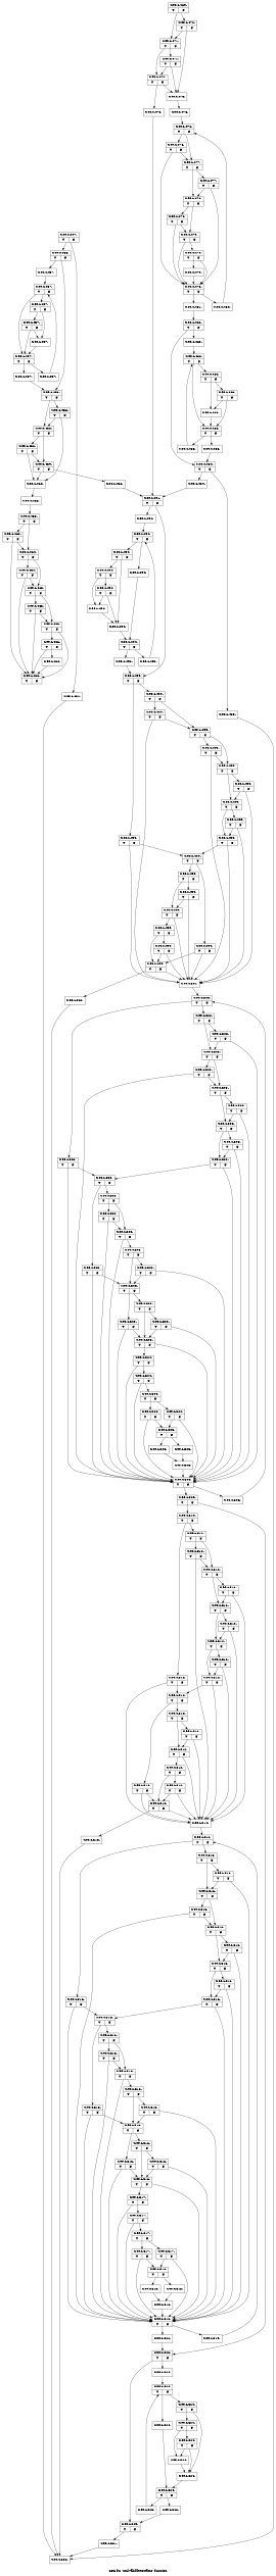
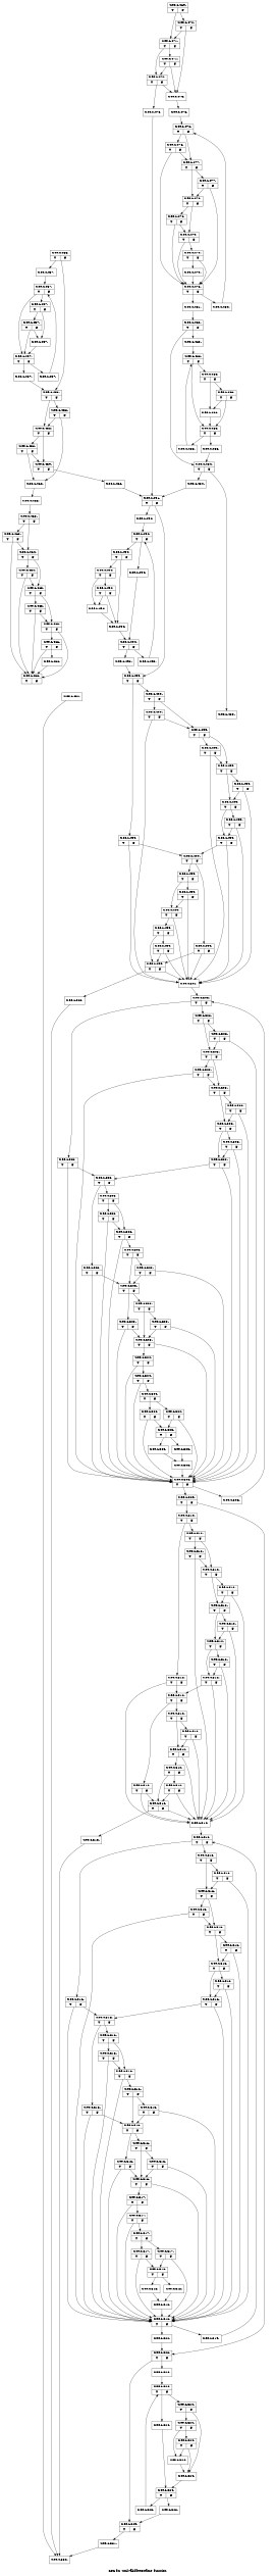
  digraph {
    label="CFG for 'xmlValidateQName' function"
    node [shape=record]
-   n1 [label="{tree.c:447:|{<s0>T|<s1>F}}"]
    n2 [label="{tree.c:452:}"]
    n3 [label="{tree.c:456:|{<s0>T|<s1>F}}"]
    n4 [label="{tree.c:532:}"]
    n5 [label="{tree.c:457:}"]
    n6 [label="{tree.c:458:|{<s0>T|<s1>F}}"]
    n7 [label="{tree.c:457:|{<s0>T|<s1>F}}"]
    n8 [label="{tree.c:458:|{<s0>T|<s1>F}}"]
    n9 [label="{tree.c:458:|{<s0>T|<s1>F}}"]
    n10 [label="{tree.c:457:|{<s0>T|<s1>F}}"]
    n11 [label="{tree.c:457:|{<s0>T|<s1>F}}"]
    n12 [label="{tree.c:460:}"]
    n13 [label="{tree.c:458:|{<s0>T|<s1>F}}"]
    n14 [label="{tree.c:459:|{<s0>T|<s1>F}}"]
    n15 [label="{tree.c:457:}"]
    n16 [label="{tree.c:457:}"]
    n17 [label="{tree.c:457:|{<s0>T|<s1>F}}"]
    n18 [label="{tree.c:457:}"]
    n19 [label="{tree.c:463:}"]
    n20 [label="{tree.c:462:}"]
    n21 [label="{tree.c:463:|{<s0>T|<s1>F}}"]
    n22 [label="{tree.c:491:|{<s0>T|<s1>F}}"]
    n23 [label="{tree.c:494:}"]
    n24 [label="{tree.c:499:|{<s0>T|<s1>F}}"]
    n25 [label="{tree.c:463:|{<s0>T|<s1>F}}"]
    n26 [label="{tree.c:464:|{<s0>T|<s1>F}}"]
    n27 [label="{tree.c:494:|{<s0>T|<s1>F}}"]
    n28 [label="{tree.c:499:|{<s0>T|<s1>F}}"]
    n29 [label="{tree.c:499:|{<s0>T|<s1>F}}"]
    n30 [label="{tree.c:463:|{<s0>T|<s1>F}}"]
    n31 [label="{tree.c:464:|{<s0>T|<s1>F}}"]
    n32 [label="{tree.c:465:|{<s0>T|<s1>F}}"]
    n33 [label="{tree.c:465:|{<s0>T|<s1>F}}"]
    n34 [label="{tree.c:466:|{<s0>T|<s1>F}}"]
    n35 [label="{tree.c:466:|{<s0>T|<s1>F}}"]
    n36 [label="{tree.c:466:}"]
    n37 [label="{tree.c:469:|{<s0>T|<s1>F}}"]
    n38 [label="{tree.c:470:|{<s0>T|<s1>F}}"]
    n39 [label="{tree.c:471:|{<s0>T|<s1>F}}"]
    n40 [label="{tree.c:482:|{<s0>T|<s1>F}}"]
    n41 [label="{tree.c:483:}"]
    n42 [label="{tree.c:484:|{<s0>T|<s1>F}}"]
    n43 [label="{tree.c:473:}"]
    n44 [label="{tree.c:471:|{<s0>T|<s1>F}}"]
    n45 [label="{tree.c:472:|{<s0>T|<s1>F}}"]
    n46 [label="{tree.c:483:|{<s0>T|<s1>F}}"]
    n47 [label="{tree.c:485:}"]
    n48 [label="{tree.c:484:}"]
    n49 [label="{tree.c:476:}"]
    n50 [label="{tree.c:475:}"]
    n51 [label="{tree.c:476:|{<s0>T|<s1>F}}"]
    n52 [label="{tree.c:476:|{<s0>T|<s1>F}}"]
    n53 [label="{tree.c:477:|{<s0>T|<s1>F}}"]
    n54 [label="{tree.c:476:|{<s0>T|<s1>F}}"]
    n55 [label="{tree.c:477:|{<s0>T|<s1>F}}"]
    n56 [label="{tree.c:478:|{<s0>T|<s1>F}}"]
    n57 [label="{tree.c:480:}"]
    n58 [label="{tree.c:481:}"]
    n59 [label="{tree.c:478:|{<s0>T|<s1>F}}"]
    n60 [label="{tree.c:479:|{<s0>T|<s1>F}}"]
    n61 [label="{tree.c:479:|{<s0>T|<s1>F}}"]
    n62 [label="{tree.c:479:}"]
    n63 [label="{tree.c:483:|{<s0>T|<s1>F}}"]
    n64 [label="{tree.c:483:|{<s0>T|<s1>F}}"]
    n65 [label="{tree.c:483:}"]
    n66 [label="{tree.c:483:}"]
    n67 [label="{tree.c:483:|{<s0>T|<s1>F}}"]
    n68 [label="{tree.c:483:}"]
    n69 [label="{tree.c:494:|{<s0>T|<s1>F}}"]
    n70 [label="{tree.c:494:}"]
    n71 [label="{tree.c:499:|{<s0>T|<s1>F}}"]
    n72 [label="{tree.c:499:|{<s0>T|<s1>F}}"]
    n73 [label="{tree.c:501:}"]
    n74 [label="{tree.c:499:|{<s0>T|<s1>F}}"]
    n75 [label="{tree.c:494:}"]
    n76 [label="{tree.c:494:|{<s0>T|<s1>F}}"]
    n77 [label="{tree.c:494:|{<s0>T|<s1>F}}"]
    n78 [label="{tree.c:494:|{<s0>T|<s1>F}}"]
    n79 [label="{tree.c:494:}"]
    n80 [label="{tree.c:495:}"]
    n81 [label="{tree.c:498:}"]
    n82 [label="{tree.c:499:|{<s0>T|<s1>F}}"]
    n83 [label="{tree.c:499:|{<s0>T|<s1>F}}"]
    n84 [label="{tree.c:503:|{<s0>T|<s1>F}}"]
    n85 [label="{tree.c:499:|{<s0>T|<s1>F}}"]
    n86 [label="{tree.c:499:|{<s0>T|<s1>F}}"]
    n87 [label="{tree.c:499:|{<s0>T|<s1>F}}"]
    n88 [label="{tree.c:499:|{<s0>T|<s1>F}}"]
    n89 [label="{tree.c:503:|{<s0>T|<s1>F}}"]
    n90 [label="{tree.c:503:|{<s0>T|<s1>F}}"]
    n91 [label="{tree.c:499:|{<s0>T|<s1>F}}"]
    n92 [label="{tree.c:499:|{<s0>T|<s1>F}}"]
    n93 [label="{tree.c:499:|{<s0>T|<s1>F}}"]
    n94 [label="{tree.c:499:|{<s0>T|<s1>F}}"]
    n95 [label="{tree.c:499:|{<s0>T|<s1>F}}"]
    n96 [label="{tree.c:500:}"]
    n97 [label="{tree.c:499:|{<s0>T|<s1>F}}"]
    n98 [label="{tree.c:499:|{<s0>T|<s1>F}}"]
    n99 [label="{tree.c:503:|{<s0>T|<s1>F}}"]
    n100 [label="{tree.c:503:|{<s0>T|<s1>F}}"]
    n101 [label="{tree.c:503:|{<s0>T|<s1>F}}"]
    n102 [label="{tree.c:503:|{<s0>T|<s1>F}}"]
    n103 [label="{tree.c:503:|{<s0>T|<s1>F}}"]
    n104 [label="{tree.c:503:|{<s0>T|<s1>F}}"]
    n105 [label="{tree.c:506:}"]
    n106 [label="{tree.c:509:|{<s0>T|<s1>F}}"]
    n107 [label="{tree.c:503:|{<s0>T|<s1>F}}"]
    n108 [label="{tree.c:503:|{<s0>T|<s1>F}}"]
    n109 [label="{tree.c:503:|{<s0>T|<s1>F}}"]
    n110 [label="{tree.c:503:|{<s0>T|<s1>F}}"]
    n111 [label="{tree.c:510:|{<s0>T|<s1>F}}"]
    n112 [label="{tree.c:523:|{<s0>T|<s1>F}}"]
    n113 [label="{tree.c:503:|{<s0>T|<s1>F}}"]
    n114 [label="{tree.c:503:|{<s0>T|<s1>F}}"]
    n115 [label="{tree.c:503:|{<s0>T|<s1>F}}"]
    n116 [label="{tree.c:503:|{<s0>T|<s1>F}}"]
    n117 [label="{tree.c:503:|{<s0>T|<s1>F}}"]
    n118 [label="{tree.c:503:|{<s0>T|<s1>F}}"]
    n119 [label="{tree.c:503:|{<s0>T|<s1>F}}"]
    n120 [label="{tree.c:503:|{<s0>T|<s1>F}}"]
    n121 [label="{tree.c:503:|{<s0>T|<s1>F}}"]
    n122 [label="{tree.c:503:|{<s0>T|<s1>F}}"]
    n123 [label="{tree.c:503:|{<s0>T|<s1>F}}"]
    n124 [label="{tree.c:504:|{<s0>T|<s1>F}}"]
    n125 [label="{tree.c:504:|{<s0>T|<s1>F}}"]
    n126 [label="{tree.c:504:|{<s0>T|<s1>F}}"]
    n127 [label="{tree.c:504:|{<s0>T|<s1>F}}"]
    n128 [label="{tree.c:504:|{<s0>T|<s1>F}}"]
    n129 [label="{tree.c:505:|{<s0>T|<s1>F}}"]
    n130 [label="{tree.c:505:}"]
    n131 [label="{tree.c:505:}"]
    n132 [label="{tree.c:505:}"]
    n133 [label="{tree.c:512:|{<s0>T|<s1>F}}"]
    n134 [label="{tree.c:512:|{<s0>T|<s1>F}}"]
    n135 [label="{tree.c:524:}"]
    n136 [label="{tree.c:529:|{<s0>T|<s1>F}}"]
    n137 [label="{tree.c:512:|{<s0>T|<s1>F}}"]
    n138 [label="{tree.c:512:|{<s0>T|<s1>F}}"]
    n139 [label="{tree.c:514:}"]
    n140 [label="{tree.c:512:|{<s0>T|<s1>F}}"]
    n141 [label="{tree.c:524:|{<s0>T|<s1>F}}"]
    n142 [label="{tree.c:531:}"]
    n143 [label="{tree.c:512:|{<s0>T|<s1>F}}"]
    n144 [label="{tree.c:512:|{<s0>T|<s1>F}}"]
    n145 [label="{tree.c:516:|{<s0>T|<s1>F}}"]
    n146 [label="{tree.c:512:|{<s0>T|<s1>F}}"]
    n147 [label="{tree.c:512:|{<s0>T|<s1>F}}"]
    n148 [label="{tree.c:512:|{<s0>T|<s1>F}}"]
    n149 [label="{tree.c:512:|{<s0>T|<s1>F}}"]
    n150 [label="{tree.c:516:|{<s0>T|<s1>F}}"]
    n151 [label="{tree.c:516:|{<s0>T|<s1>F}}"]
    n152 [label="{tree.c:512:|{<s0>T|<s1>F}}"]
    n153 [label="{tree.c:512:|{<s0>T|<s1>F}}"]
    n154 [label="{tree.c:512:|{<s0>T|<s1>F}}"]
    n155 [label="{tree.c:512:|{<s0>T|<s1>F}}"]
    n156 [label="{tree.c:512:|{<s0>T|<s1>F}}"]
    n157 [label="{tree.c:513:}"]
    n158 [label="{tree.c:512:|{<s0>T|<s1>F}}"]
    n159 [label="{tree.c:512:|{<s0>T|<s1>F}}"]
    n160 [label="{tree.c:516:|{<s0>T|<s1>F}}"]
    n161 [label="{tree.c:516:|{<s0>T|<s1>F}}"]
    n162 [label="{tree.c:516:|{<s0>T|<s1>F}}"]
    n163 [label="{tree.c:516:|{<s0>T|<s1>F}}"]
    n164 [label="{tree.c:516:|{<s0>T|<s1>F}}"]
    n165 [label="{tree.c:516:|{<s0>T|<s1>F}}"]
    n166 [label="{tree.c:519:}"]
    n167 [label="{tree.c:522:}"]
    n168 [label="{tree.c:516:|{<s0>T|<s1>F}}"]
    n169 [label="{tree.c:516:|{<s0>T|<s1>F}}"]
    n170 [label="{tree.c:516:|{<s0>T|<s1>F}}"]
    n171 [label="{tree.c:516:|{<s0>T|<s1>F}}"]
    n172 [label="{tree.c:516:|{<s0>T|<s1>F}}"]
    n173 [label="{tree.c:516:|{<s0>T|<s1>F}}"]
    n174 [label="{tree.c:516:|{<s0>T|<s1>F}}"]
    n175 [label="{tree.c:516:|{<s0>T|<s1>F}}"]
    n176 [label="{tree.c:516:|{<s0>T|<s1>F}}"]
    n177 [label="{tree.c:516:|{<s0>T|<s1>F}}"]
    n178 [label="{tree.c:516:|{<s0>T|<s1>F}}"]
    n179 [label="{tree.c:516:|{<s0>T|<s1>F}}"]
    n180 [label="{tree.c:516:|{<s0>T|<s1>F}}"]
    n181 [label="{tree.c:516:|{<s0>T|<s1>F}}"]
    n182 [label="{tree.c:516:|{<s0>T|<s1>F}}"]
    n183 [label="{tree.c:517:|{<s0>T|<s1>F}}"]
    n184 [label="{tree.c:517:|{<s0>T|<s1>F}}"]
    n185 [label="{tree.c:517:|{<s0>T|<s1>F}}"]
    n186 [label="{tree.c:517:|{<s0>T|<s1>F}}"]
    n187 [label="{tree.c:517:|{<s0>T|<s1>F}}"]
    n188 [label="{tree.c:518:|{<s0>T|<s1>F}}"]
    n189 [label="{tree.c:518:}"]
    n190 [label="{tree.c:518:}"]
    n191 [label="{tree.c:518:}"]
    n192 [label="{tree.c:524:|{<s0>T|<s1>F}}"]
    n193 [label="{tree.c:524:}"]
    n194 [label="{tree.c:524:}"]
    n195 [label="{tree.c:524:|{<s0>T|<s1>F}}"]
    n196 [label="{tree.c:524:|{<s0>T|<s1>F}}"]
    n197 [label="{tree.c:524:|{<s0>T|<s1>F}}"]
    n198 [label="{tree.c:524:}"]
    n199 [label="{tree.c:525:}"]
    n200 [label="{tree.c:528:}"]
-   n1 -> n2
-   n1 -> n3
    n2 -> n4
    n3 -> n5
    n3 -> n6
    n5 -> n7
    n6 -> n8
    n6 -> n9
    n7 -> n10
    n7 -> n11
    n8 -> n9
    n8 -> n12
    n9 -> n13
    n9 -> n14
    n10 -> n15
    n10 -> n16
    n11 -> n17
    n11 -> n18
    n12 -> n19
    n13 -> n12
    n13 -> n14
-   n14 -> n12
    n14 -> n20
    n15 -> n7
    n16 -> n6
    n17 -> n10
    n17 -> n18
    n18 -> n10
    n19 -> n21
    n20 -> n22
    n21 -> n25
    n21 -> n26
    n22 -> n23
    n22 -> n24
    n23 -> n27
    n24 -> n28
    n24 -> n29
    n25 -> n26
    n25 -> n30
    n26 -> n31
    n26 -> n32
    n27 -> n69
    n27 -> n70
    n28 -> n71
    n28 -> n72
    n29 -> n73
    n29 -> n74
    n31 -> n30
    n31 -> n32
    n32 -> n33
    n32 -> n34
    n33 -> n30
    n33 -> n34
    n34 -> n30
    n34 -> n35
    n35 -> n30
    n35 -> n36
    n36 -> n30
    n37 -> n38
    n37 -> n39
    n38 -> n39
    n38 -> n43
    n39 -> n44
    n39 -> n45
    n40 -> n41
    n40 -> n42
    n41 -> n46
    n42 -> n47
    n42 -> n48
    n43 -> n49
    n44 -> n43
    n44 -> n45
    n45 -> n43
    n45 -> n50
    n46 -> n63
    n46 -> n64
-   n47 -> n4
    n48 -> n22
    n49 -> n51
    n50 -> n22
    n51 -> n52
    n51 -> n53
    n52 -> n53
    n52 -> n54
    n53 -> n55
    n53 -> n56
    n54 -> n57
    n54 -> n58
    n55 -> n54
    n55 -> n56
    n56 -> n59
    n56 -> n60
    n57 -> n51
    n58 -> n40
    n59 -> n54
    n59 -> n60
    n60 -> n54
    n60 -> n61
    n61 -> n54
    n61 -> n62
    n62 -> n54
    n63 -> n65
    n63 -> n66
    n64 -> n67
    n64 -> n68
    n65 -> n46
    n66 -> n42
    n67 -> n63
    n67 -> n68
    n68 -> n63
    n69 -> n75
    n69 -> n76
    n70 -> n77
    n71 -> n72
    n71 -> n73
    n72 -> n82
    n72 -> n83
    n73 -> n84
    n74 -> n85
    n74 -> n86
    n75 -> n77
    n76 -> n78
    n76 -> n79
    n77 -> n80
    n77 -> n81
    n78 -> n75
    n78 -> n79
    n79 -> n75
    n80 -> n27
    n81 -> n24
    n82 -> n73
    n82 -> n83
    n83 -> n87
    n83 -> n88
    n84 -> n89
    n84 -> n90
    n85 -> n73
    n85 -> n93
    n86 -> n94
    n86 -> n95
    n87 -> n73
    n87 -> n88
    n88 -> n91
    n88 -> n92
    n89 -> n99
    n89 -> n100
    n90 -> n101
    n90 -> n102
    n91 -> n73
    n91 -> n92
    n92 -> n73
    n92 -> n74
    n93 -> n73
    n93 -> n96
    n94 -> n73
    n94 -> n95
    n95 -> n73
    n95 -> n97
    n96 -> n4
    n97 -> n93
    n97 -> n98
    n98 -> n73
    n98 -> n93
    n99 -> n100
    n99 -> n101
    n100 -> n103
    n100 -> n104
    n101 -> n105
    n101 -> n106
    n102 -> n107
    n102 -> n108
    n103 -> n101
    n103 -> n104
    n104 -> n109
    n104 -> n110
    n105 -> n84
    n106 -> n111
    n106 -> n112
    n107 -> n101
    n107 -> n115
    n108 -> n116
    n108 -> n117
    n109 -> n101
    n109 -> n110
    n110 -> n113
    n110 -> n114
    n111 -> n133
    n111 -> n134
    n112 -> n135
    n112 -> n136
    n113 -> n101
    n113 -> n114
    n114 -> n101
    n114 -> n102
    n115 -> n118
    n115 -> n119
    n116 -> n101
    n116 -> n117
    n117 -> n101
    n117 -> n120
    n118 -> n121
    n118 -> n122
    n119 -> n101
    n119 -> n122
    n120 -> n115
    n120 -> n123
    n121 -> n101
    n121 -> n122
    n122 -> n101
    n122 -> n124
    n123 -> n101
    n123 -> n115
    n124 -> n101
    n124 -> n125
    n125 -> n101
    n125 -> n126
    n126 -> n127
    n126 -> n128
    n127 -> n101
    n127 -> n129
    n128 -> n101
    n128 -> n129
    n129 -> n130
    n129 -> n131
    n130 -> n132
    n131 -> n132
    n132 -> n101
    n133 -> n137
    n133 -> n138
    n134 -> n139
    n134 -> n140
    n135 -> n141
    n136 -> n142
    n137 -> n138
    n137 -> n139
    n138 -> n143
    n138 -> n144
    n139 -> n145
    n140 -> n146
    n140 -> n147
    n141 -> n192
    n141 -> n193
    n142 -> n4
    n143 -> n139
    n143 -> n144
    n144 -> n148
    n144 -> n149
    n145 -> n150
    n145 -> n151
    n146 -> n139
    n146 -> n154
    n147 -> n155
    n147 -> n156
    n148 -> n139
    n148 -> n149
    n149 -> n152
    n149 -> n153
    n150 -> n160
    n150 -> n161
    n151 -> n162
    n151 -> n163
    n152 -> n139
    n152 -> n153
    n153 -> n139
    n153 -> n140
    n154 -> n139
    n154 -> n157
    n155 -> n139
    n155 -> n156
    n156 -> n139
    n156 -> n158
    n157 -> n4
    n158 -> n154
    n158 -> n159
    n159 -> n139
    n159 -> n154
    n160 -> n161
    n160 -> n162
    n161 -> n164
    n161 -> n165
    n162 -> n166
    n162 -> n167
    n163 -> n168
    n163 -> n169
    n164 -> n162
    n164 -> n165
    n165 -> n170
    n165 -> n171
    n166 -> n145
    n167 -> n112
    n168 -> n162
    n168 -> n174
    n169 -> n175
    n169 -> n176
    n170 -> n162
    n170 -> n171
    n171 -> n172
    n171 -> n173
    n172 -> n162
    n172 -> n173
    n173 -> n162
    n173 -> n163
    n174 -> n177
    n174 -> n178
    n175 -> n162
    n175 -> n176
    n176 -> n162
    n176 -> n179
    n177 -> n180
    n177 -> n181
    n178 -> n162
    n178 -> n181
    n179 -> n174
    n179 -> n182
    n180 -> n162
    n180 -> n181
    n181 -> n162
    n181 -> n183
    n182 -> n162
    n182 -> n174
    n183 -> n162
    n183 -> n184
    n184 -> n162
    n184 -> n185
    n185 -> n186
    n185 -> n187
    n186 -> n162
    n186 -> n188
    n187 -> n162
    n187 -> n188
    n188 -> n189
    n188 -> n190
    n189 -> n191
    n190 -> n191
    n191 -> n162
    n192 -> n194
    n192 -> n195
    n193 -> n196
    n194 -> n196
    n195 -> n197
    n195 -> n198
    n196 -> n199
    n196 -> n200
    n197 -> n194
    n197 -> n198
    n198 -> n194
    n199 -> n141
    n200 -> n136
  }
